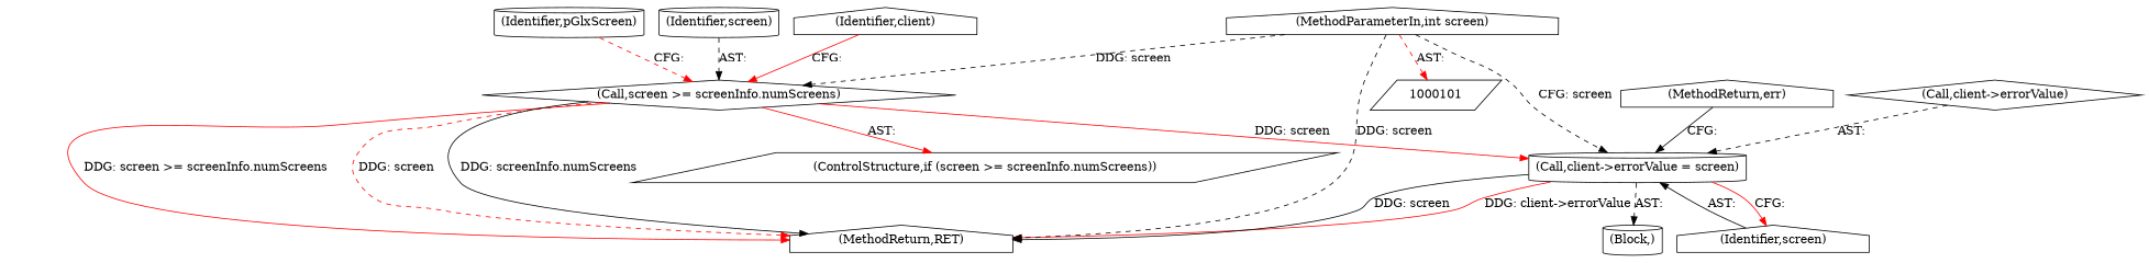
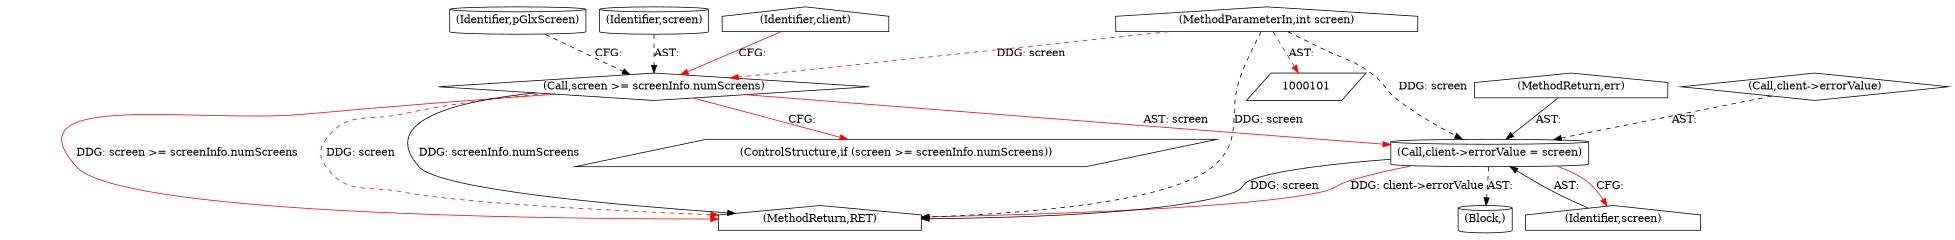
  digraph {
    node [shape=house]
    edge [color=red style=solid]
    n1 [label="(Call,screen >= screenInfo.numScreens)" shape=diamond]
    n2 [label="(Call,client->errorValue = screen)" shape=cylinder]
    n3 [label="(MethodReturn,RET)"]
    n4 [label="(ControlStructure,if (screen >= screenInfo.numScreens))" shape=parallelogram]
    n5 [label="(Block,)" shape=cylinder]
    n6 [label="(Identifier,screen)"]
    n7 [label="(MethodParameterIn,int screen)"]
    1000101 [shape=parallelogram]
    n9 [label="(Identifier,pGlxScreen)" shape=cylinder]
    n10 [label="(MethodReturn,err)"]
    n11 [label="(Identifier,screen)" shape=cylinder]
    n12 [label="(Identifier,client)"]
    n13 [label="(Call,client->errorValue)" shape=diamond]
-   n1 -> n2 [label="DDG: screen"]
+   n1 -> n2 [label="AST: screen"]
    n1 -> n3 [label="DDG: screen >= screenInfo.numScreens"]
    n1 -> n3 [label="DDG: screen" style=dashed]
    n1 -> n3 [color=black label="DDG: screenInfo.numScreens"]
-   n1 -> n4 [label="AST: "]
+   n1 -> n4 [label="CFG: "]
    n2 -> n3 [label="DDG: client->errorValue"]
    n2 -> n3 [color=black label="DDG: screen"]
    n2 -> n5 [color=black label="AST: " style=dashed]
    n2 -> n6 [label="CFG: "]
    n6 -> n2 [color=black label="AST: "]
-   n7 -> n1 [color=black label="DDG: screen" style=dashed]
-   n7 -> n2 [color=black label="CFG: screen" style=dashed]
+   n7 -> n1 [label="DDG: screen" style=dashed]
+   n7 -> n2 [color=black label="DDG: screen" style=dashed]
    n7 -> n3 [color=black label="DDG: screen" style=dashed]
    n7 -> 1000101 [label="AST: " style=dashed]
-   n9 -> n1 [label="CFG: " style=dashed]
-   n10 -> n2 [color=black label="CFG: "]
+   n9 -> n1 [color=black label="CFG: " style=dashed]
+   n10 -> n2 [color=black label="AST: "]
    n11 -> n1 [color=black label="AST: " style=dashed]
    n12 -> n1 [label="CFG: "]
    n13 -> n2 [color=black label="AST: " style=dashed]
  }
